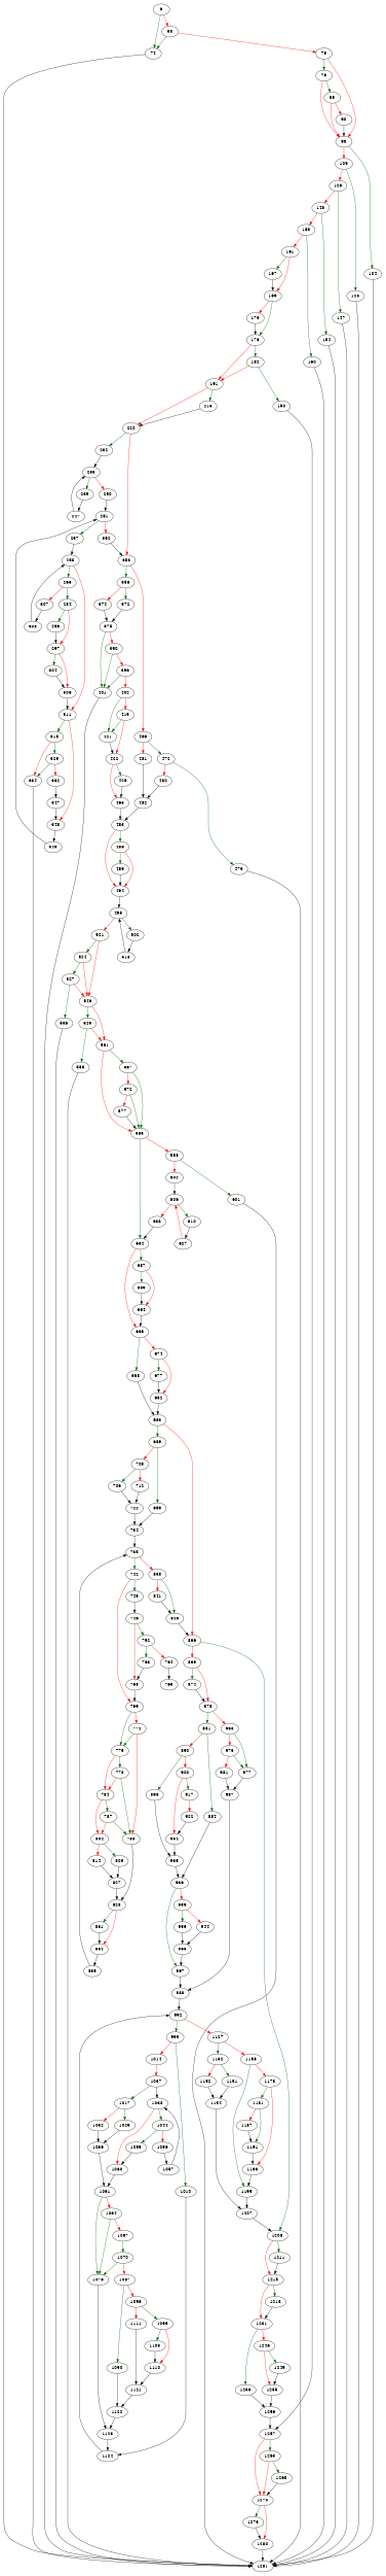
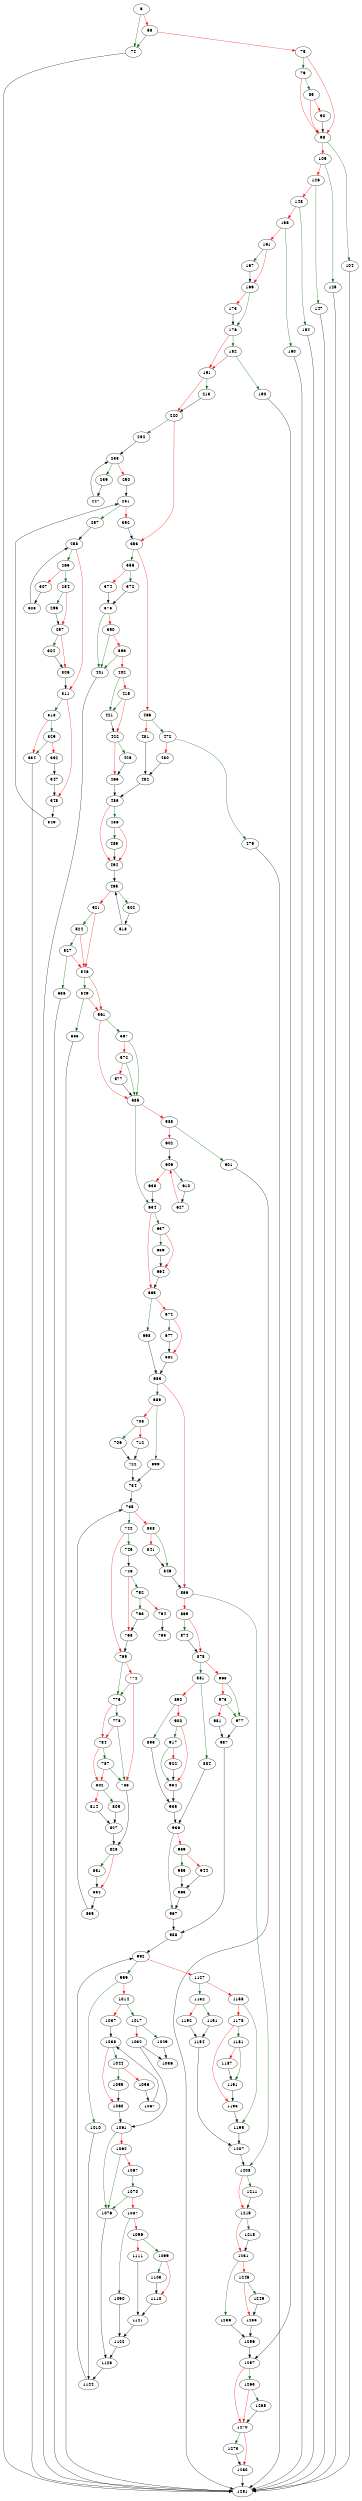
  strict digraph {
    6 [entry=true]
    74
    68
    1281
    75
    79
    98
    85
    104
    105
    90
    125
    126
    147
    148
    154
    155
    160
    161
    167
    169
    176
    173
    182
    191
    190
    213
    220
    1257
    232
    353
    1263
    1270
    1268
    1273
    1280
    233
    356
    466
    239
    250
    372
    374
    472
    481
    247
    251
    257
    352
    258
    265
    311
    284
    307
    318
    348
    296
    297
    308
    329
    334
    349
    304
    306
    332
    347
    375
    479
    480
    482
    401
    390
    396
    402
    421
    415
    422
    425
    465
    483
    486
    494
    489
    495
    502
    521
    518
    524
    546
    527
    549
    561
    536
    555
    567
    585
    572
    634
    588
    577
    637
    665
    601
    602
    659
    664
    668
    674
    606
    610
    633
    627
    683
    677
    682
    689
    866
    699
    703
    1208
    869
    734
    706
    712
    1211
    1215
    874
    878
    735
    722
    742
    838
    745
    769
    846
    841
    746
    775
    772
    752
    768
    778
    784
    788
    763
    764
    765
    787
    802
    828
    831
    834
    805
    814
    827
    835
    1218
    1231
    881
    968
    884
    890
    977
    973
    936
    893
    900
    987
    981
    967
    939
    935
    917
    934
    988
    955
    944
    922
    992
    963
    999
    1127
    1010
    1014
    1132
    1158
    1124
    1017
    1037
    1151
    1152
    1195
    1178
    1029
    1032
    1038
    1036
    1044
    1060
    1061
    1076
    1064
    1123
    1067
    1055
    1056
    1057
    1070
    1087
    1090
    1096
    1122
    1099
    1111
    1103
    1110
    1121
    1154
    1207
    1181
    1193
    1191
    1187
    1236
    1246
    1256
    1249
    1255
    6 -> 74 [color=darkgreen cond=true]
    6 -> 68 [color=red cond=false]
    74 -> 1281
    68 -> 74 [color=darkgreen cond=true]
    68 -> 75 [color=red cond=false]
    75 -> 79 [color=darkgreen cond=true]
    75 -> 98 [color=red cond=false]
    79 -> 98 [color=red cond=false]
    79 -> 85 [color=darkgreen cond=true]
    98 -> 104 [color=darkgreen cond=true]
    98 -> 105 [color=red cond=false]
    85 -> 98 [color=red cond=false]
    85 -> 90 [color=red cond=true]
    104 -> 1281
    105 -> 125 [color=darkgreen cond=true]
    105 -> 126 [color=red cond=false]
    90 -> 98
    125 -> 1281
    126 -> 147 [color=darkgreen cond=true]
    126 -> 148 [color=red cond=false]
    147 -> 1281
    148 -> 154 [color=darkgreen cond=true]
    148 -> 155 [color=red cond=false]
    154 -> 1281
    155 -> 160 [color=darkgreen cond=true]
    155 -> 161 [color=red cond=false]
    160 -> 1281
    161 -> 167 [color=darkgreen cond=true]
    161 -> 169 [color=red cond=false]
    167 -> 169
    169 -> 176 [color=darkgreen cond=true]
    169 -> 173 [color=red cond=false]
    176 -> 182 [color=darkgreen cond=true]
    176 -> 191 [color=red cond=false]
    173 -> 176
    182 -> 191 [color=red cond=false]
    182 -> 190 [color=darkgreen cond=true]
    191 -> 213 [color=darkgreen cond=true]
    191 -> 220 [color=red cond=false]
    190 -> 1257
    213 -> 220
    220 -> 232 [color=darkgreen cond=true]
    220 -> 353 [color=red cond=false]
    1257 -> 1263 [color=darkgreen cond=true]
    1257 -> 1270 [color=red cond=false]
    232 -> 233
    353 -> 356 [color=darkgreen cond=true]
    353 -> 466 [color=red cond=false]
    1263 -> 1270 [color=red cond=false]
    1263 -> 1268 [color=darkgreen cond=true]
    1270 -> 1273 [color=darkgreen cond=true]
    1270 -> 1280 [color=red cond=false]
    1268 -> 1270
    1273 -> 1280
    1280 -> 1281
    233 -> 239 [color=darkgreen cond=true]
    233 -> 250 [color=red cond=false]
    356 -> 372 [color=darkgreen cond=true]
    356 -> 374 [color=red cond=false]
    466 -> 472 [color=darkgreen cond=true]
    466 -> 481 [color=red cond=false]
    239 -> 247
    250 -> 251
    372 -> 375
    374 -> 375
    472 -> 479 [color=darkgreen cond=true]
    472 -> 480 [color=red cond=false]
    481 -> 482
    247 -> 233
    251 -> 257 [color=darkgreen cond=true]
    251 -> 352 [color=red cond=false]
    257 -> 258
    352 -> 353
    258 -> 265 [color=darkgreen cond=true]
    258 -> 311 [color=red cond=false]
    265 -> 284 [color=darkgreen cond=true]
    265 -> 307 [color=red cond=false]
    311 -> 318 [color=darkgreen cond=true]
    311 -> 348 [color=red cond=false]
    284 -> 296 [color=darkgreen cond=true]
    284 -> 297 [color=red cond=false]
    307 -> 308
    318 -> 329 [color=darkgreen cond=true]
    318 -> 334 [color=red cond=false]
    348 -> 349
    296 -> 297
    297 -> 304 [color=darkgreen cond=true]
    297 -> 306 [color=red cond=false]
    308 -> 258
    329 -> 334 [color=darkgreen cond=true]
    329 -> 332 [color=red cond=false]
    334 -> 1281
    349 -> 251
    304 -> 306
    306 -> 311
    332 -> 347
    347 -> 348
    375 -> 401 [color=darkgreen cond=true]
    375 -> 390 [color=red cond=false]
    479 -> 1281
    480 -> 482
    482 -> 483
    401 -> 1281
    390 -> 401 [color=darkgreen cond=true]
    390 -> 396 [color=red cond=false]
    396 -> 401 [color=darkgreen cond=true]
    396 -> 402 [color=red cond=false]
    402 -> 421 [color=darkgreen cond=true]
    402 -> 415 [color=red cond=false]
    421 -> 422
    415 -> 421 [color=darkgreen cond=true]
    415 -> 422 [color=red cond=false]
    422 -> 425 [color=darkgreen cond=true]
    422 -> 465 [color=red cond=false]
    425 -> 465
    465 -> 483
    483 -> 486 [color=darkgreen cond=true]
    483 -> 494 [color=red cond=false]
    486 -> 494 [color=red cond=false]
    486 -> 489 [color=darkgreen cond=true]
    494 -> 495
    489 -> 494
    495 -> 502 [color=darkgreen cond=true]
    495 -> 521 [color=red cond=false]
    502 -> 518
    521 -> 524 [color=darkgreen cond=true]
    521 -> 546 [color=red cond=false]
    518 -> 495
    524 -> 546 [color=red cond=false]
    524 -> 527 [color=darkgreen cond=true]
    546 -> 549 [color=darkgreen cond=true]
    546 -> 561 [color=red cond=false]
    527 -> 546 [color=red cond=false]
    527 -> 536 [color=darkgreen cond=true]
    549 -> 561 [color=red cond=false]
    549 -> 555 [color=darkgreen cond=true]
    561 -> 567 [color=darkgreen cond=true]
    561 -> 585 [color=red cond=false]
    536 -> 1281
    555 -> 1281
    567 -> 585 [color=darkgreen cond=true]
    567 -> 572 [color=red cond=false]
    585 -> 634 [color=darkgreen cond=true]
    585 -> 588 [color=red cond=false]
    572 -> 585 [color=darkgreen cond=true]
    572 -> 577 [color=red cond=false]
    634 -> 637 [color=darkgreen cond=true]
    634 -> 665 [color=red cond=false]
    588 -> 601 [color=darkgreen cond=true]
    588 -> 602 [color=red cond=false]
    577 -> 585
    637 -> 659 [color=darkgreen cond=true]
    637 -> 664 [color=red cond=false]
    665 -> 668 [color=darkgreen cond=true]
    665 -> 674 [color=red cond=false]
    601 -> 1281
    602 -> 606
    659 -> 664
    664 -> 665
    668 -> 683
    674 -> 677 [color=darkgreen cond=true]
    674 -> 682 [color=red cond=false]
    606 -> 610 [color=darkgreen cond=true]
    606 -> 633 [color=red cond=false]
    610 -> 627
    633 -> 634
    627 -> 606 [color=red]
    683 -> 689 [color=darkgreen cond=true]
    683 -> 866 [color=red cond=false]
    677 -> 682
    682 -> 683
    689 -> 699 [color=darkgreen cond=true]
    689 -> 703 [color=red cond=false]
    866 -> 1208 [color=darkgreen cond=true]
    866 -> 869 [color=red cond=false]
    699 -> 734
    703 -> 706 [color=darkgreen cond=true]
    703 -> 712 [color=red cond=false]
    1208 -> 1211 [color=darkgreen cond=true]
    1208 -> 1215 [color=red cond=false]
    869 -> 874 [color=darkgreen cond=true]
    869 -> 878 [color=red cond=false]
    734 -> 735
    706 -> 722
    712 -> 722
    1211 -> 1215
    1215 -> 1218 [color=darkgreen cond=true]
    1215 -> 1231 [color=red cond=false]
    874 -> 878
    878 -> 881 [color=darkgreen cond=true]
    878 -> 968 [color=red cond=false]
    735 -> 742 [color=darkgreen cond=true]
    735 -> 838 [color=red cond=false]
    722 -> 734
    742 -> 745 [color=darkgreen cond=true]
    742 -> 769 [color=red cond=false]
    838 -> 846 [color=darkgreen cond=true]
    838 -> 841 [color=red cond=false]
    745 -> 746
    769 -> 775 [color=darkgreen cond=true]
    769 -> 772 [color=red cond=false]
    846 -> 866
    841 -> 846
    746 -> 752 [color=darkgreen cond=true]
    746 -> 768 [color=red cond=false]
    775 -> 778 [color=darkgreen cond=true]
    775 -> 784 [color=red cond=false]
    772 -> 775 [color=darkgreen cond=true]
    772 -> 788 [color=red cond=false]
    752 -> 763 [color=darkgreen cond=true]
    752 -> 764 [color=red cond=false]
    768 -> 769
    778 -> 784 [color=red cond=false]
    778 -> 788 [color=darkgreen cond=true]
    784 -> 787 [color=darkgreen cond=true]
    784 -> 802 [color=red cond=false]
    788 -> 828
    763 -> 768
    764 -> 765
    787 -> 788 [color=darkgreen cond=true]
    787 -> 802 [color=red cond=false]
    802 -> 805 [color=darkgreen cond=true]
    802 -> 814 [color=red cond=false]
    828 -> 831 [color=darkgreen cond=true]
    828 -> 834 [color=red cond=false]
    831 -> 834
    834 -> 835
    805 -> 827
    814 -> 827
    827 -> 828
    835 -> 735
    1218 -> 1231
    1231 -> 1236 [color=darkgreen cond=true]
    1231 -> 1246 [color=red cond=false]
    881 -> 884 [color=darkgreen cond=true]
    881 -> 890 [color=red cond=false]
    968 -> 977 [color=darkgreen cond=true]
    968 -> 973 [color=red cond=false]
    884 -> 936
    890 -> 893 [color=darkgreen cond=true]
    890 -> 900 [color=red cond=false]
    977 -> 987
    973 -> 977 [color=darkgreen cond=true]
    973 -> 981 [color=red cond=false]
    936 -> 967 [color=darkgreen cond=true]
    936 -> 939 [color=red cond=false]
    893 -> 935
    900 -> 917 [color=darkgreen cond=true]
    900 -> 934 [color=red cond=false]
    987 -> 988
    981 -> 987
    967 -> 988
    939 -> 955 [color=darkgreen cond=true]
    939 -> 944 [color=red cond=false]
    935 -> 936
+   917 -> 934 [color=darkgreen cond=true]
    917 -> 922 [color=red cond=false]
    934 -> 935
    988 -> 992
    955 -> 963
    944 -> 963
    922 -> 934
    992 -> 999 [color=darkgreen cond=true]
    992 -> 1127 [color=red cond=false]
    963 -> 967
    999 -> 1010 [color=darkgreen cond=true]
    999 -> 1014 [color=red cond=false]
    1127 -> 1132 [color=darkgreen cond=true]
    1127 -> 1158 [color=red cond=false]
    1010 -> 1124
-   1037 -> 1017 [color=darkgreen cond=true]
+   1014 -> 1017 [color=darkgreen cond=true]
    1014 -> 1037 [color=red cond=false]
    1132 -> 1151 [color=darkgreen cond=true]
    1132 -> 1152 [color=red cond=false]
    1158 -> 1195 [color=darkgreen cond=true]
    1158 -> 1178 [color=red cond=false]
    1124 -> 992
    1017 -> 1029 [color=darkgreen cond=true]
    1017 -> 1032 [color=red cond=false]
    1037 -> 1038
    1151 -> 1154
    1152 -> 1154
    1195 -> 1207
    1178 -> 1181 [color=darkgreen cond=true]
    1178 -> 1193 [color=red cond=false]
    1029 -> 1036
    1032 -> 1036
    1038 -> 1044 [color=darkgreen cond=true]
    1038 -> 1060 [color=red cond=false]
-   1036 -> 1061
+   1032 -> 1061
    1044 -> 1055 [color=darkgreen cond=true]
    1044 -> 1056 [color=red cond=false]
    1060 -> 1061
    1061 -> 1076 [color=darkgreen cond=true]
    1061 -> 1064 [color=red cond=false]
    1076 -> 1123
    1064 -> 1076 [color=darkgreen cond=true]
    1064 -> 1067 [color=red cond=false]
    1123 -> 1124
    1067 -> 1070 [color=darkgreen cond=true]
    1055 -> 1060
    1056 -> 1057
    1057 -> 1038
    1070 -> 1076 [color=darkgreen cond=true]
    1070 -> 1087 [color=red cond=false]
    1087 -> 1090 [color=darkgreen cond=true]
    1087 -> 1096 [color=red cond=false]
    1090 -> 1122
    1096 -> 1099 [color=darkgreen cond=true]
    1096 -> 1111 [color=red cond=false]
    1122 -> 1123
    1099 -> 1103 [color=darkgreen cond=true]
    1099 -> 1110 [color=red cond=false]
    1111 -> 1121
    1103 -> 1110
    1110 -> 1121
    1121 -> 1122
    1154 -> 1207
    1207 -> 1208
    1181 -> 1191 [color=darkgreen cond=true]
    1181 -> 1187 [color=red cond=false]
    1193 -> 1195
    1191 -> 1193
    1187 -> 1191
    1236 -> 1256
    1246 -> 1249 [color=darkgreen cond=true]
    1246 -> 1255 [color=red cond=false]
    1256 -> 1257
    1249 -> 1255
    1255 -> 1256
  }
